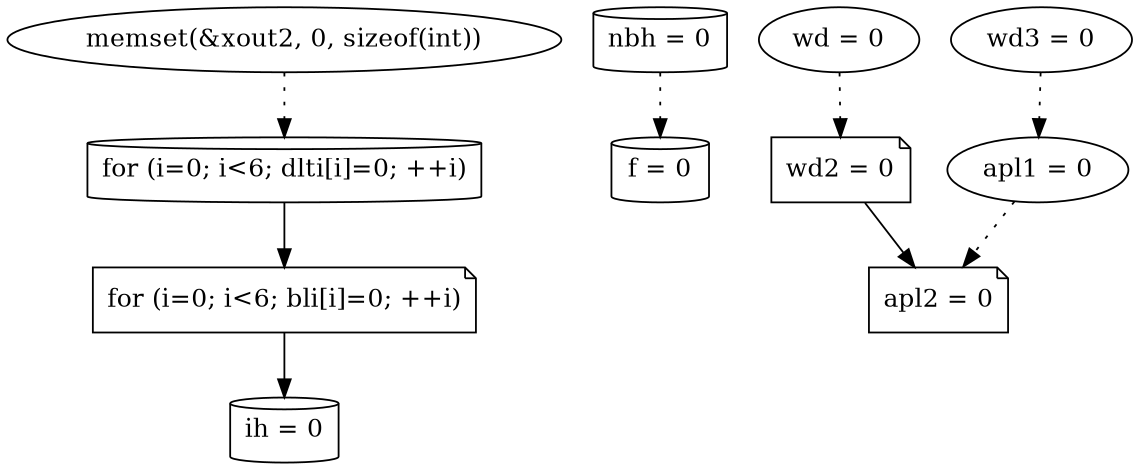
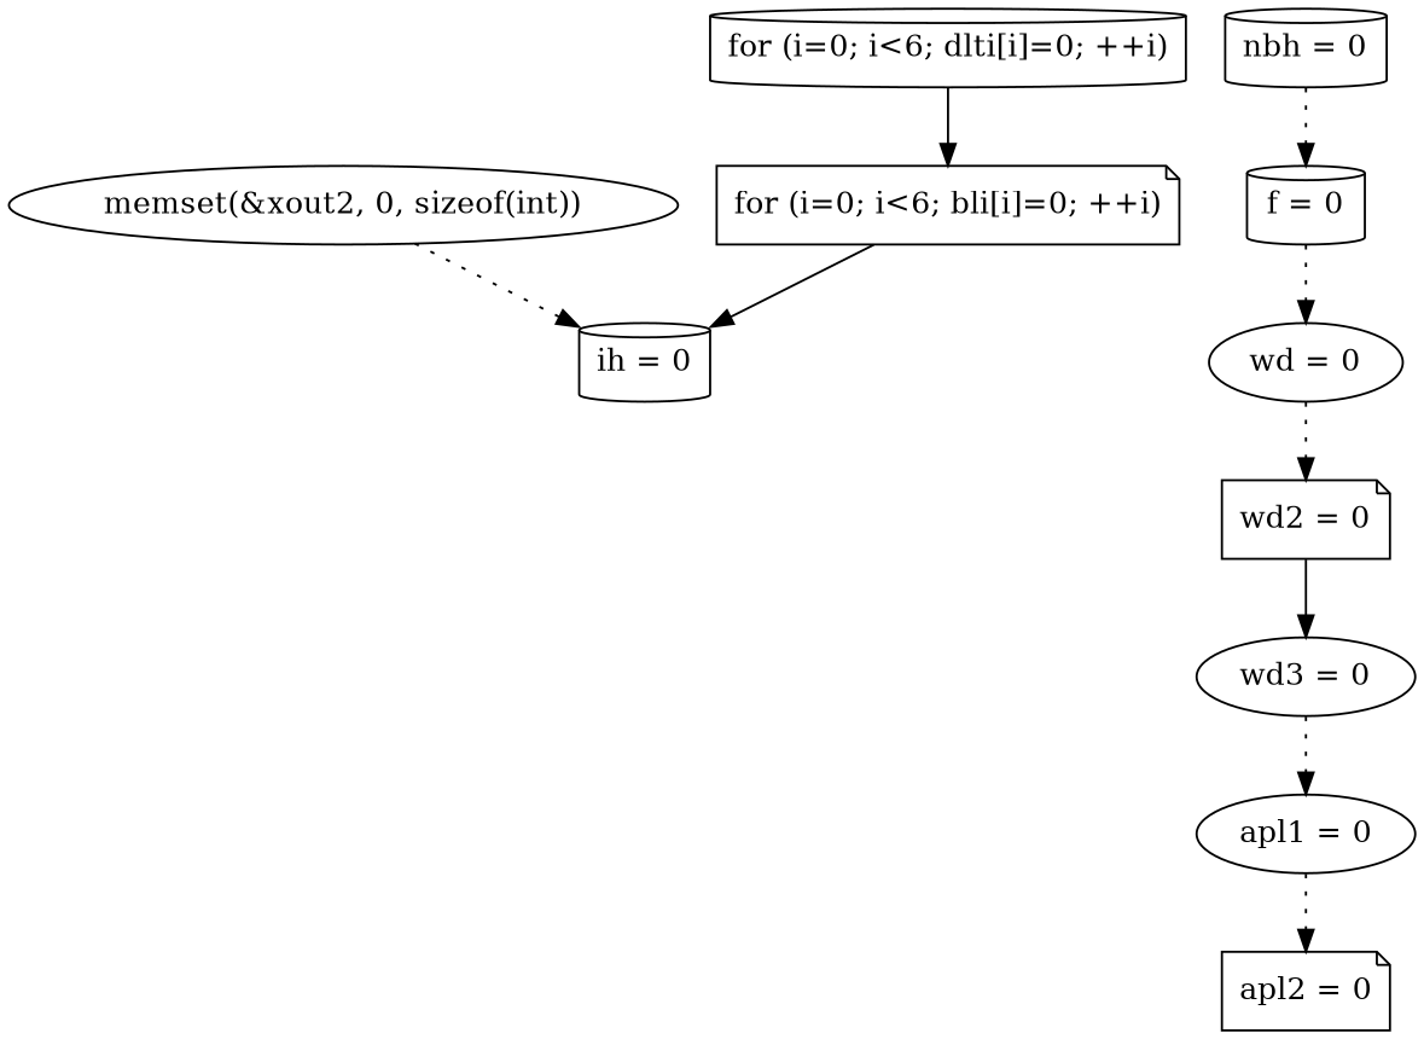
  digraph {
    node [shape=ellipse]
    edge [style=dotted]
    n1 [label="memset(&xout2, 0, sizeof(int))"]
    n2 [label="for (i=0; i<6; dlti[i]=0; ++i)" shape=cylinder]
    n3 [label="for (i=0; i<6; bli[i]=0; ++i)" shape=note]
    n4 [label="ih = 0" shape=cylinder]
    n5 [label="nbh = 0" shape=cylinder]
    n6 [label="f = 0" shape=cylinder]
    n7 [label="wd = 0"]
    n8 [label="wd2 = 0" shape=note]
    n9 [label="wd3 = 0"]
    n10 [label="apl1 = 0"]
    n11 [label="apl2 = 0" shape=note]
-   n1 -> n2
+   n1 -> n4
    n2 -> n3 [style=solid]
    n3 -> n4 [style=solid]
    n5 -> n6
+   n6 -> n7
    n7 -> n8
-   n8 -> n11 [style=solid]
+   n8 -> n9 [style=solid]
    n9 -> n10
    n10 -> n11
  }
